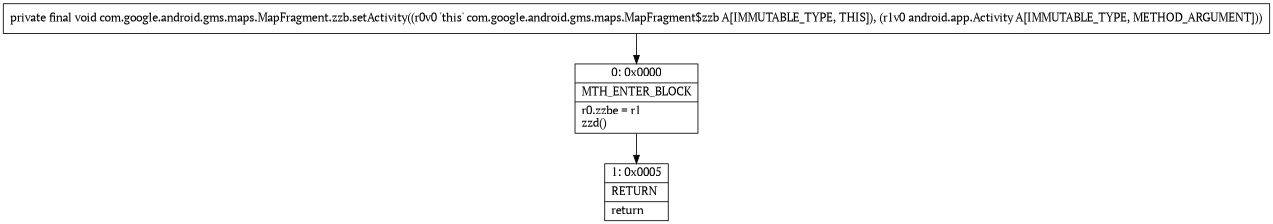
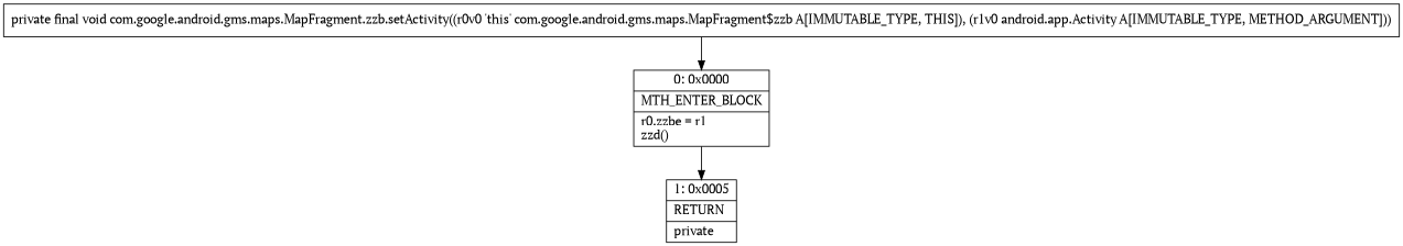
  digraph {
    fontname="PT Serif"
    node [shape=record fontname="PT Serif"]
    edge [fontname="PT Serif"]
    n1 [label="{0\:\ 0x0000|MTH_ENTER_BLOCK\l|r0.zzbe = r1\lzzd()\l}"]
-   n2 [label="{1\:\ 0x0005|RETURN\l|return\l}"]
+   n2 [label="{1\:\ 0x0005|RETURN\l|private\l}"]
    n3 [label="{private final void com.google.android.gms.maps.MapFragment.zzb.setActivity((r0v0 'this' com.google.android.gms.maps.MapFragment$zzb A[IMMUTABLE_TYPE, THIS]), (r1v0 android.app.Activity A[IMMUTABLE_TYPE, METHOD_ARGUMENT])) }"]
    n1 -> n2
    n3 -> n1
  }
